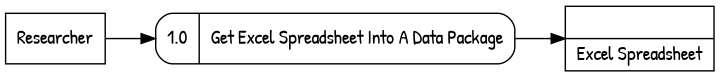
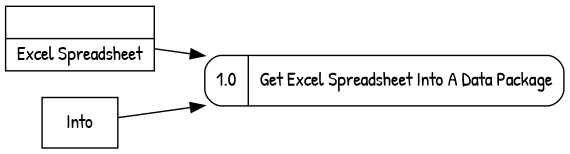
  digraph {
    fontname="Patrick Hand"
    rankdir=LR
    node [fontname="Patrick Hand"]
    edge [fontname="Patrick Hand"]
    n1 [label="<f0>  |<f1> Excel Spreadsheet " shape=record]
-   n2 [label=Researcher shape=box]
+   n2 [label=Into shape=box]
    n3 [label="{<f0> 1.0|<f1> Get Excel Spreadsheet Into A Data Package }" shape=Mrecord]
    n2 -> n3
-   n3 -> n1
+   n1 -> n3
  }
